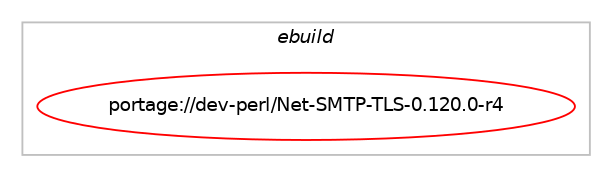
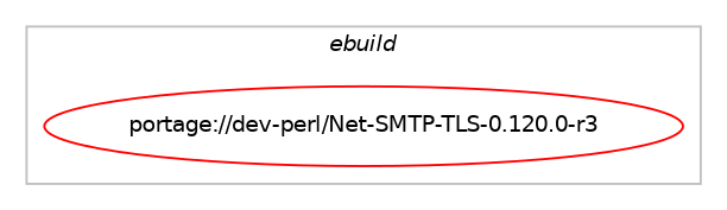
  digraph {
    compound=true
    concentrate=true
    fontname=Helvetica
    fontsize=10
    newrank=true
    rankdir=LR
    ranksep=1.5
-   n1 [color=red fontname=Helvetica fontsize=10 label="portage://dev-perl/Net-SMTP-TLS-0.120.0-r4" width=4]
+   n1 [color=red fontname=Helvetica fontsize=10 label="portage://dev-perl/Net-SMTP-TLS-0.120.0-r3" width=4]
    subgraph cluster_1 {
      color=gray
      label=<<i>ebuild</i>>
      n1
    }
    subgraph cluster_2 {
      color=gray
      label=<<i>dependencies</i>>
      subgraph cluster_3 {
        color=gray
        fillcolor="#eeeeee"
        label=<<i>compile</i>>
        style=filled
      }
      subgraph cluster_4 {
        color=gray
        fillcolor="#eeeeee"
        label=<<i>compile and run</i>>
        style=filled
      }
      subgraph cluster_5 {
        color=gray
        fillcolor="#eeeeee"
        label=<<i>run</i>>
        style=filled
      }
    }
    subgraph cluster_6 {
      color=gray
      label=<<i>candidates</i>>
      rank=same
    }
  }
